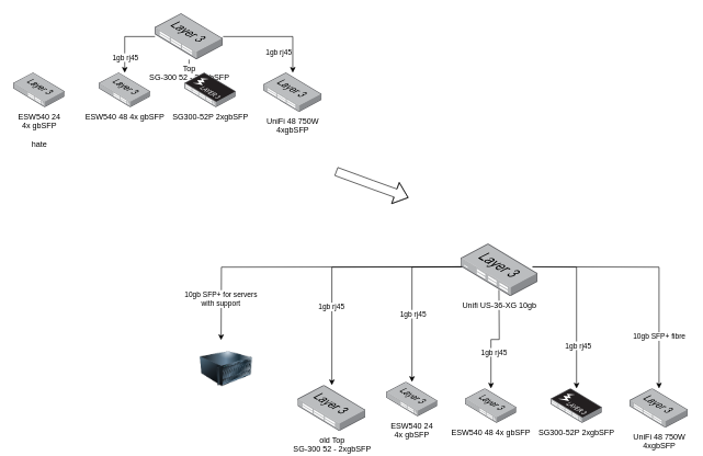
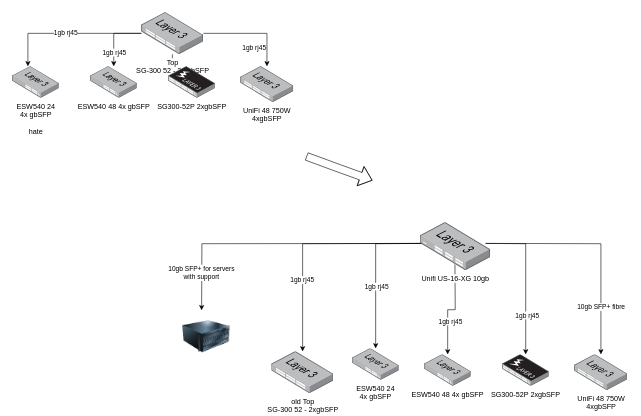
  <mxCell id="0" />
  <mxCell id="1" parent="0" />
+ <mxCell id="2" style="edgeStyle=orthogonalEdgeStyle;rounded=0;orthogonalLoop=1;jettySize=auto;html=1;entryX=0.333;entryY=0;entryDx=0;entryDy=0;entryPerimeter=0;" parent="1" source="10" target="11" edge="1"><mxGeometry relative="1" as="geometry" /></mxCell>
+ <mxCell id="3" value="1gb rj45" style="edgeLabel;html=1;align=center;verticalAlign=middle;resizable=0;points=[];" parent="2" vertex="1" connectable="0"><mxGeometry x="0.039" y="-1" relative="1" as="geometry"><mxPoint as="offset" /></mxGeometry></mxCell>
  <mxCell id="4" style="edgeStyle=orthogonalEdgeStyle;rounded=0;orthogonalLoop=1;jettySize=auto;html=1;" parent="1" source="10" target="12" edge="1"><mxGeometry relative="1" as="geometry" /></mxCell>
  <mxCell id="5" value="1gb rj45" style="edgeLabel;html=1;align=center;verticalAlign=middle;resizable=0;points=[];" parent="4" vertex="1" connectable="0"><mxGeometry x="0.515" relative="1" as="geometry"><mxPoint as="offset" /></mxGeometry></mxCell>
  <mxCell id="6" style="edgeStyle=orthogonalEdgeStyle;rounded=0;orthogonalLoop=1;jettySize=auto;html=1;" parent="1" source="10" target="13" edge="1"><mxGeometry relative="1" as="geometry" /></mxCell>
  <mxCell id="7" value="1gb rj45" style="edgeLabel;html=1;align=center;verticalAlign=middle;resizable=0;points=[];" parent="6" vertex="1" connectable="0"><mxGeometry x="0.479" y="-4" relative="1" as="geometry"><mxPoint as="offset" /></mxGeometry></mxCell>
  <mxCell id="8" style="edgeStyle=orthogonalEdgeStyle;rounded=0;orthogonalLoop=1;jettySize=auto;html=1;" parent="1" source="10" target="14" edge="1"><mxGeometry relative="1" as="geometry" /></mxCell>
  <mxCell id="9" value="1gb rj45" style="edgeLabel;html=1;align=center;verticalAlign=middle;resizable=0;points=[];" parent="8" vertex="1" connectable="0"><mxGeometry x="0.05" y="-23" relative="1" as="geometry"><mxPoint as="offset" /></mxGeometry></mxCell>
  <mxCell id="10" value="Top &lt;br&gt;SG-300 52 - 2x gbSFP" style="points=[];aspect=fixed;html=1;align=center;shadow=0;dashed=0;image;image=img/lib/allied_telesis/switch/Switch_48_port_L3.svg;" parent="1" vertex="1"><mxGeometry x="235" y="20" width="103.41" height="70" as="geometry" /></mxCell>
  <mxCell id="11" value="ESW540 24 &lt;br&gt;4x gbSFP&lt;br&gt;&lt;br&gt;hate" style="points=[];aspect=fixed;html=1;align=center;shadow=0;dashed=0;image;image=img/lib/allied_telesis/switch/Switch_24_port_L3_Alternative.svg;" parent="1" vertex="1"><mxGeometry x="20" y="110" width="78" height="52.8" as="geometry" /></mxCell>
  <mxCell id="12" value="ESW540 48 4x gbSFP" style="points=[];aspect=fixed;html=1;align=center;shadow=0;dashed=0;image;image=img/lib/allied_telesis/switch/Switch_24_port_L3_Alternative.svg;" parent="1" vertex="1"><mxGeometry x="150" y="110" width="78" height="52.8" as="geometry" /></mxCell>
  <mxCell id="13" value="SG300-52P 2xgbSFP" style="points=[];aspect=fixed;html=1;align=center;shadow=0;dashed=0;image;image=img/lib/allied_telesis/switch/Switch_48_port_L3_POE.svg;" parent="1" vertex="1"><mxGeometry x="280" y="110" width="78" height="52.8" as="geometry" /></mxCell>
  <mxCell id="14" value="UniFi 48 750W &lt;br&gt;4xgbSFP" style="points=[];aspect=fixed;html=1;align=center;shadow=0;dashed=0;image;image=img/lib/allied_telesis/switch/Switch_48_port_L3.svg;" parent="1" vertex="1"><mxGeometry x="400" y="110" width="88.64" height="60" as="geometry" /></mxCell>
  <mxCell id="15" style="edgeStyle=orthogonalEdgeStyle;rounded=0;orthogonalLoop=1;jettySize=auto;html=1;" parent="1" target="27" edge="1"><mxGeometry relative="1" as="geometry"><mxPoint x="706.41" y="405" as="sourcePoint" /></mxGeometry></mxCell>
  <mxCell id="16" value="1gb rj45" style="edgeLabel;html=1;align=center;verticalAlign=middle;resizable=0;points=[];" parent="15" vertex="1" connectable="0"><mxGeometry x="0.088" y="55" relative="1" as="geometry"><mxPoint x="-56" y="55" as="offset" /></mxGeometry></mxCell>
  <mxCell id="17" style="edgeStyle=orthogonalEdgeStyle;rounded=0;orthogonalLoop=1;jettySize=auto;html=1;" parent="1" target="28" edge="1"><mxGeometry relative="1" as="geometry"><mxPoint x="706.41" y="405" as="sourcePoint" /></mxGeometry></mxCell>
  <mxCell id="18" value="1gb rj45" style="edgeLabel;html=1;align=center;verticalAlign=middle;resizable=0;points=[];" parent="17" vertex="1" connectable="0"><mxGeometry x="0.188" y="1" relative="1" as="geometry"><mxPoint as="offset" /></mxGeometry></mxCell>
  <mxCell id="19" style="edgeStyle=orthogonalEdgeStyle;rounded=0;orthogonalLoop=1;jettySize=auto;html=1;" parent="1" target="29" edge="1"><mxGeometry relative="1" as="geometry"><mxPoint x="757.5" y="440" as="sourcePoint" /></mxGeometry></mxCell>
  <mxCell id="20" value="1gb rj45" style="edgeLabel;html=1;align=center;verticalAlign=middle;resizable=0;points=[];" parent="19" vertex="1" connectable="0"><mxGeometry x="0.316" y="4" relative="1" as="geometry"><mxPoint as="offset" /></mxGeometry></mxCell>
  <mxCell id="21" style="edgeStyle=orthogonalEdgeStyle;rounded=0;orthogonalLoop=1;jettySize=auto;html=1;" parent="1" target="30" edge="1"><mxGeometry relative="1" as="geometry"><mxPoint x="808.53" y="405" as="sourcePoint" /></mxGeometry></mxCell>
  <mxCell id="22" value="1gb rj45" style="edgeLabel;html=1;align=center;verticalAlign=middle;resizable=0;points=[];" parent="21" vertex="1" connectable="0"><mxGeometry x="0.479" y="2" relative="1" as="geometry"><mxPoint as="offset" /></mxGeometry></mxCell>
  <mxCell id="23" style="edgeStyle=orthogonalEdgeStyle;rounded=0;orthogonalLoop=1;jettySize=auto;html=1;" parent="1" target="31" edge="1"><mxGeometry relative="1" as="geometry"><mxPoint x="808.53" y="405" as="sourcePoint" /></mxGeometry></mxCell>
  <mxCell id="24" value="10gb SFP+ fibre" style="edgeLabel;html=1;align=center;verticalAlign=middle;resizable=0;points=[];" parent="23" vertex="1" connectable="0"><mxGeometry x="0.04" y="-63" relative="1" as="geometry"><mxPoint x="63.03" y="101.17" as="offset" /></mxGeometry></mxCell>
  <mxCell id="25" style="edgeStyle=orthogonalEdgeStyle;rounded=0;orthogonalLoop=1;jettySize=auto;html=1;" parent="1" edge="1"><mxGeometry relative="1" as="geometry"><mxPoint x="335.41" y="516.4" as="targetPoint" /><mxPoint x="706.41" y="405" as="sourcePoint" /></mxGeometry></mxCell>
  <mxCell id="26" value="10gb SFP+ for servers&lt;br&gt;with support" style="edgeLabel;html=1;align=center;verticalAlign=middle;resizable=0;points=[];" parent="25" vertex="1" connectable="0"><mxGeometry x="0.571" y="40" relative="1" as="geometry"><mxPoint x="-41" y="40" as="offset" /></mxGeometry></mxCell>
  <mxCell id="27" value="old Top &lt;br&gt;SG-300 52 - 2xgbSFP" style="points=[];aspect=fixed;html=1;align=center;shadow=0;dashed=0;image;image=img/lib/allied_telesis/switch/Switch_48_port_L3.svg;" parent="1" vertex="1"><mxGeometry x="452" y="585" width="103.41" height="70" as="geometry" /></mxCell>
  <mxCell id="28" value="ESW540 24 &lt;br&gt;4x gbSFP" style="points=[];aspect=fixed;html=1;align=center;shadow=0;dashed=0;image;image=img/lib/allied_telesis/switch/Switch_24_port_L3_Alternative.svg;" parent="1" vertex="1"><mxGeometry x="586.41" y="580" width="78" height="52.8" as="geometry" /></mxCell>
  <mxCell id="29" value="ESW540 48 4x gbSFP" style="points=[];aspect=fixed;html=1;align=center;shadow=0;dashed=0;image;image=img/lib/allied_telesis/switch/Switch_24_port_L3_Alternative.svg;" parent="1" vertex="1"><mxGeometry x="706.41" y="590" width="78" height="52.8" as="geometry" /></mxCell>
  <mxCell id="30" value="SG300-52P 2xgbSFP" style="points=[];aspect=fixed;html=1;align=center;shadow=0;dashed=0;image;image=img/lib/allied_telesis/switch/Switch_48_port_L3_POE.svg;" parent="1" vertex="1"><mxGeometry x="836.41" y="590" width="78" height="52.8" as="geometry" /></mxCell>
  <mxCell id="31" value="UniFi 48 750W &lt;br&gt;4xgbSFP" style="points=[];aspect=fixed;html=1;align=center;shadow=0;dashed=0;image;image=img/lib/allied_telesis/switch/Switch_48_port_L3.svg;" parent="1" vertex="1"><mxGeometry x="956.41" y="590" width="88.64" height="60" as="geometry" /></mxCell>
  <mxCell id="32" value="" style="shape=flexArrow;endArrow=classic;html=1;width=13;endSize=6.47;" parent="1" edge="1"><mxGeometry width="50" height="50" relative="1" as="geometry"><mxPoint x="510" y="260" as="sourcePoint" /><mxPoint x="620" y="300" as="targetPoint" /><Array as="points"><mxPoint x="565" y="280.2" /></Array></mxGeometry></mxCell>
  <mxCell id="33" value="" style="image;html=1;image=img/lib/clip_art/computers/Server_128x128.png" parent="1" vertex="1"><mxGeometry x="303.41" y="520" width="80" height="80" as="geometry" /></mxCell>
- <mxCell id="34" value="Unifi US‑36‑XG 10gb" style="points=[];aspect=fixed;html=1;align=center;shadow=0;dashed=0;image;image=img/lib/allied_telesis/switch/Switch_24_port_L3.svg;" parent="1" vertex="1"><mxGeometry x="700" y="370" width="116.7" height="80" as="geometry" /></mxCell>
+ <mxCell id="34" value="Unifi US‑16‑XG 10gb" style="points=[];aspect=fixed;html=1;align=center;shadow=0;dashed=0;image;image=img/lib/allied_telesis/switch/Switch_24_port_L3.svg;" parent="1" vertex="1"><mxGeometry x="700" y="370" width="116.7" height="80" as="geometry" /></mxCell>
